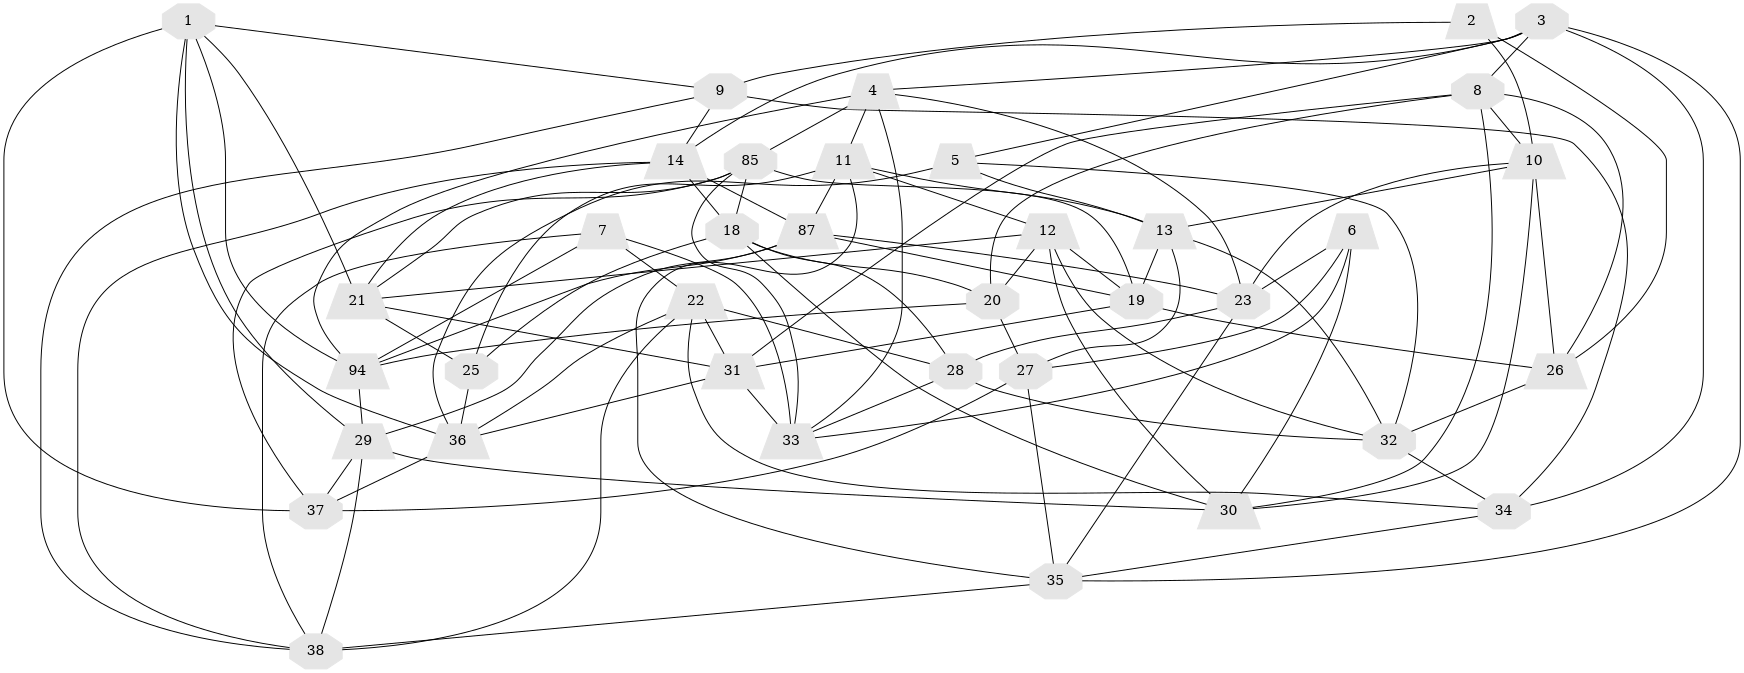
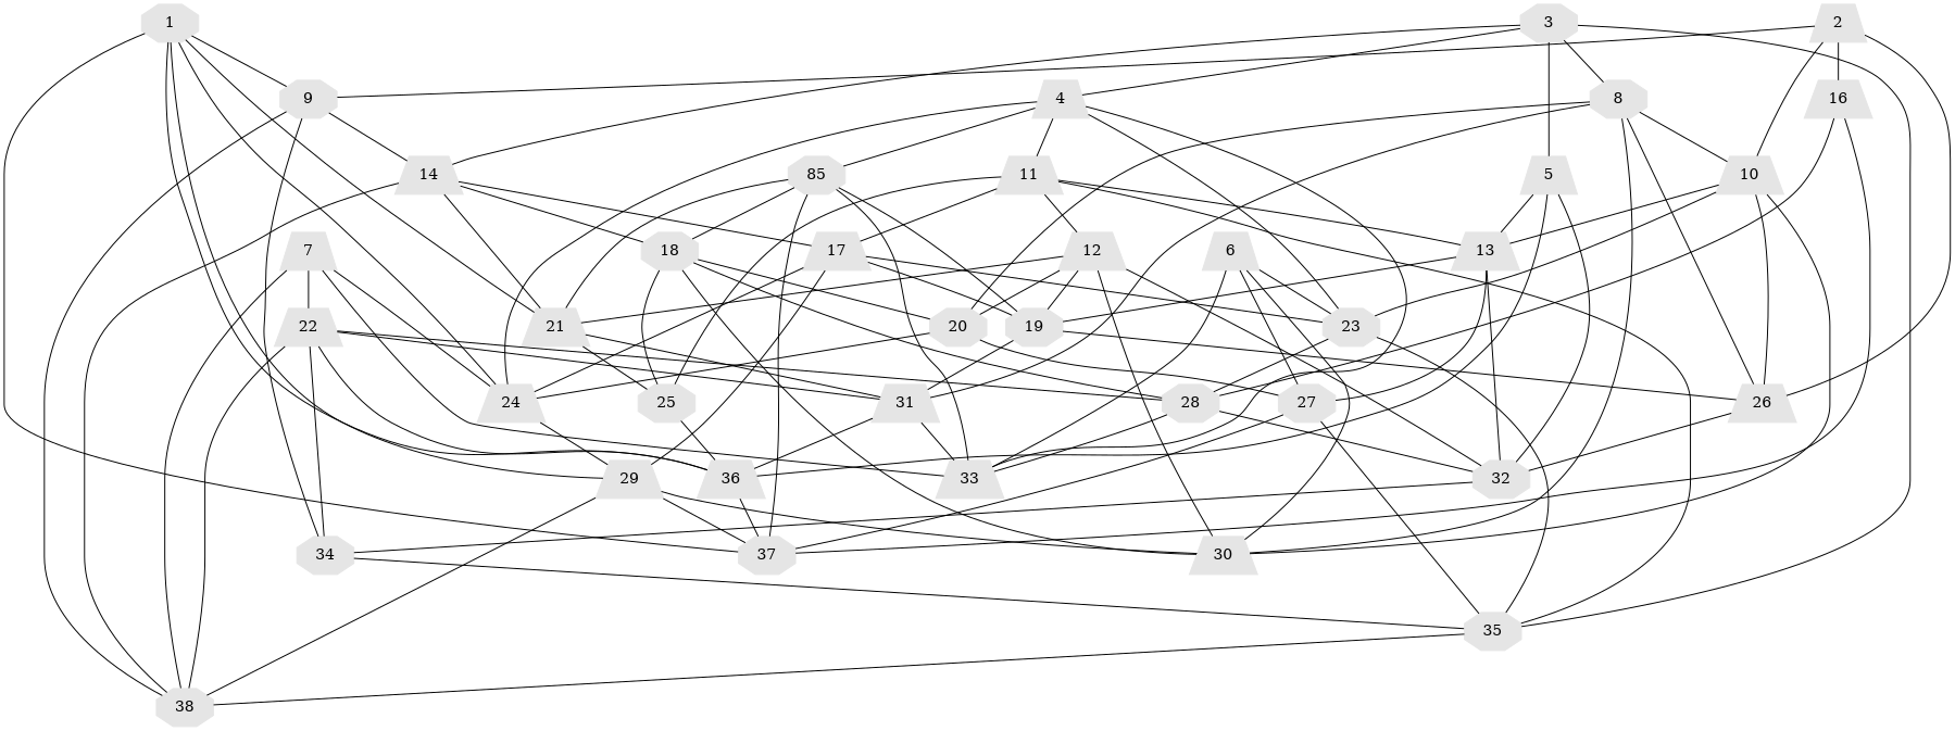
  graph {
    node [color=gray90 shape=trapezium style=filled]
    edge [weight=1.0]
    1 [shape=octagon]
    9 [shape=octagon]
    21
-   24 [label=94]
+   24
    29
    36
    37 [shape=octagon]
    14
    34 [shape=octagon]
    38 [shape=octagon]
    31
    25 [shape=octagon]
    30
    2
    10
+   16
    26
    23 [shape=octagon]
    13
    28 [shape=octagon]
    32 [shape=octagon]
    3 [shape=octagon]
    4
    5
    8 [shape=octagon]
    35 [shape=octagon]
    11
    n28 [label=85 shape=octagon]
    33
    20 [shape=octagon]
-   17 [label=87]
+   17
    18 [shape=octagon]
    12
    19 [shape=octagon]
    27 [shape=octagon]
    6
    7
    22
    1 -- 9
    1 -- 21
    1 -- 24
    1 -- 29
    1 -- 36
    1 -- 37
    9 -- 14
    9 -- 34 [weight=2.0]
    9 -- 38
    21 -- 31
    21 -- 25
    24 -- 29
    29 -- 37
    29 -- 38
    29 -- 30
    36 -- 37
    14 -- 21
    14 -- 38
    14 -- 17
    14 -- 18
    34 -- 35
    31 -- 36
    31 -- 33
    25 -- 36
    2 -- 9
    2 -- 10
+   2 -- 16 [weight=2.0]
    2 -- 26 [weight=2.0]
    10 -- 30
    10 -- 26
    10 -- 23
    10 -- 13
+   16 -- 37
+   16 -- 28
    26 -- 32
    23 -- 28
    23 -- 35
    13 -- 32
    13 -- 19
    13 -- 27
    28 -- 32
    28 -- 33
    32 -- 34
    3 -- 14
-   3 -- 34
    3 -- 4
    3 -- 5
    3 -- 8
    3 -- 35
    4 -- 24
    4 -- 23
    4 -- 11
    4 -- n28
    4 -- 33
    5 -- 36
    5 -- 13
    5 -- 32
    8 -- 31
    8 -- 30
    8 -- 10
    8 -- 26
    8 -- 20
    35 -- 38
    11 -- 25
    11 -- 13
    11 -- 35
    11 -- 17
    11 -- 12
    n28 -- 21
    n28 -- 37
    n28 -- 33
    n28 -- 18
    n28 -- 19
    20 -- 24
    20 -- 27 [weight=2.0]
    17 -- 24
    17 -- 29
    17 -- 23
    17 -- 19
    18 -- 25
    18 -- 30
    18 -- 28
    18 -- 20
    12 -- 21
    12 -- 30
    12 -- 32
    12 -- 20
    12 -- 19
    19 -- 31
    19 -- 26
    27 -- 37
    27 -- 35
    6 -- 30
    6 -- 23
    6 -- 33
    6 -- 27
    7 -- 24
    7 -- 38
    7 -- 33
    7 -- 22
    22 -- 36
    22 -- 34
    22 -- 38
    22 -- 31
    22 -- 28
  }
